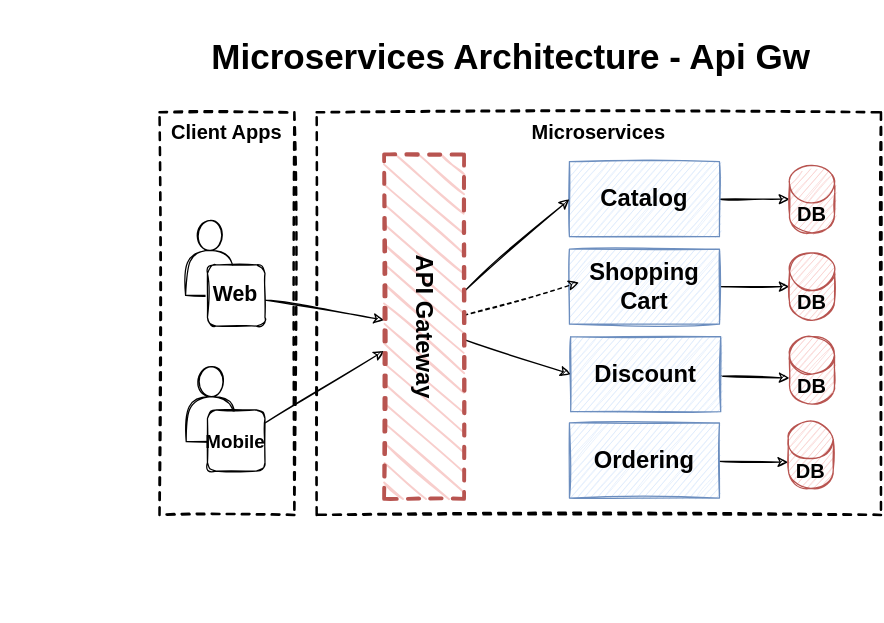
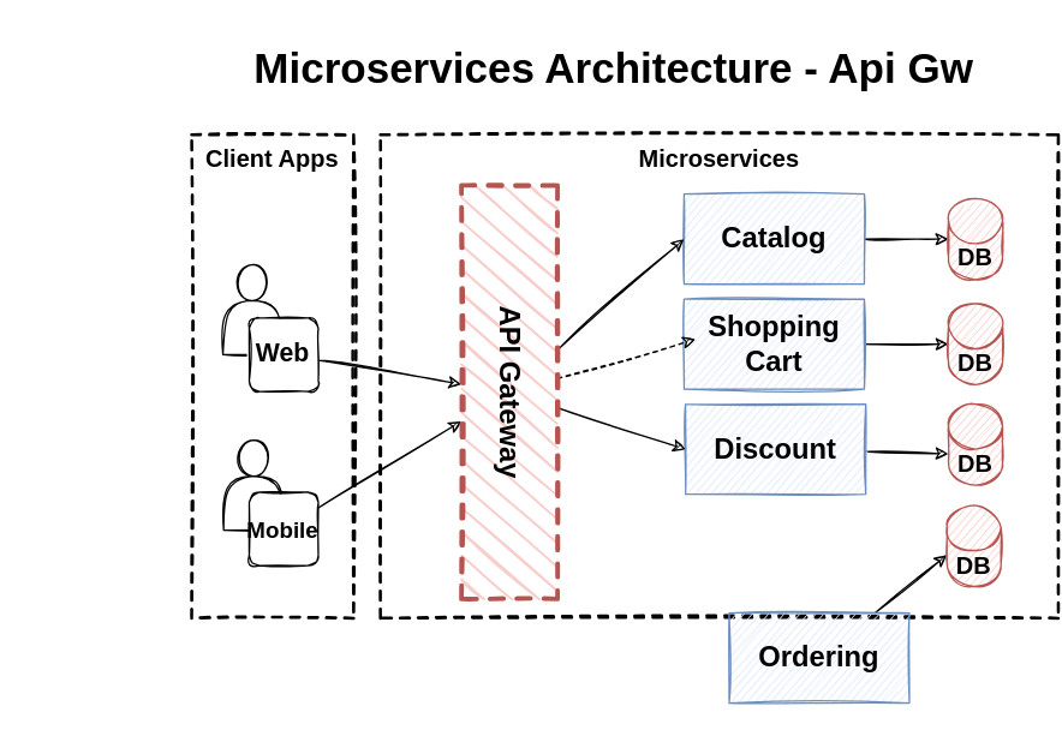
  <mxCell id="0" />
  <mxCell id="1" parent="0" />
  <mxCell id="2" value="Client Apps" style="rounded=0;whiteSpace=wrap;html=1;dashed=1;fontSize=16;strokeWidth=2;rotation=90;verticalAlign=top;horizontal=0;fontStyle=1;sketch=1;" parent="1" vertex="1"><mxGeometry x="20" y="196.24" width="322" height="107.84" as="geometry" /></mxCell>
  <mxCell id="3" value="" style="shape=actor;whiteSpace=wrap;html=1;fontSize=14;verticalAlign=bottom;fontStyle=1;sketch=1;" parent="1" vertex="1"><mxGeometry x="147.92" y="175.66" width="40" height="60" as="geometry" /></mxCell>
  <mxCell id="4" value="" style="shape=actor;whiteSpace=wrap;html=1;fontSize=14;verticalAlign=bottom;fontStyle=1;sketch=1;" parent="1" vertex="1"><mxGeometry x="148.42" y="292.66" width="40" height="60" as="geometry" /></mxCell>
  <mxCell id="5" value="Microservices" style="rounded=0;whiteSpace=wrap;html=1;dashed=1;fontSize=16;strokeWidth=2;rotation=90;verticalAlign=top;horizontal=0;fontStyle=1;sketch=1;" parent="1" vertex="1"><mxGeometry x="317.42" y="24.5" width="322" height="451.32" as="geometry" /></mxCell>
  <mxCell id="6" style="edgeStyle=none;rounded=0;sketch=1;orthogonalLoop=1;jettySize=auto;html=1;fontSize=15;" parent="1" source="7" target="14" edge="1"><mxGeometry relative="1" as="geometry" /></mxCell>
  <mxCell id="7" value="Catalog" style="rounded=0;whiteSpace=wrap;html=1;sketch=1;fontSize=19;fontStyle=1;fillColor=#dae8fc;strokeColor=#6c8ebf;" parent="1" vertex="1"><mxGeometry x="454.92" y="128.66" width="120" height="60" as="geometry" /></mxCell>
  <mxCell id="8" style="edgeStyle=none;rounded=0;sketch=1;orthogonalLoop=1;jettySize=auto;html=1;entryX=0;entryY=0.5;entryDx=0;entryDy=0;entryPerimeter=0;fontSize=15;" parent="1" source="9" target="15" edge="1"><mxGeometry relative="1" as="geometry" /></mxCell>
  <mxCell id="9" value="Shopping Cart" style="rounded=0;whiteSpace=wrap;html=1;sketch=1;fontSize=19;fontStyle=1;fillColor=#dae8fc;strokeColor=#6c8ebf;" parent="1" vertex="1"><mxGeometry x="454.92" y="198.66" width="120" height="60" as="geometry" /></mxCell>
  <mxCell id="10" style="edgeStyle=none;rounded=0;sketch=1;orthogonalLoop=1;jettySize=auto;html=1;entryX=0;entryY=0;entryDx=0;entryDy=33;entryPerimeter=0;fontSize=15;" parent="1" source="11" target="16" edge="1"><mxGeometry relative="1" as="geometry" /></mxCell>
  <mxCell id="11" value="Discount" style="rounded=0;whiteSpace=wrap;html=1;sketch=1;fontSize=19;fontStyle=1;fillColor=#dae8fc;strokeColor=#6c8ebf;" parent="1" vertex="1"><mxGeometry x="455.92" y="268.66" width="120" height="60" as="geometry" /></mxCell>
  <mxCell id="12" style="edgeStyle=none;rounded=0;sketch=1;orthogonalLoop=1;jettySize=auto;html=1;entryX=0;entryY=0;entryDx=0;entryDy=33;entryPerimeter=0;fontSize=15;" parent="1" source="13" target="17" edge="1"><mxGeometry relative="1" as="geometry" /></mxCell>
- <mxCell id="13" value="Ordering" style="rounded=0;whiteSpace=wrap;html=1;sketch=1;fontSize=19;fontStyle=1;fillColor=#dae8fc;strokeColor=#6c8ebf;" parent="1" vertex="1"><mxGeometry x="454.92" y="337.66" width="120" height="60" as="geometry" /></mxCell>
+ <mxCell id="13" value="Ordering" style="rounded=0;whiteSpace=wrap;html=1;sketch=1;fontSize=19;fontStyle=1;fillColor=#dae8fc;strokeColor=#6c8ebf;" parent="1" vertex="1"><mxGeometry x="484.92" y="407.66" width="120" height="60" as="geometry" /></mxCell>
  <mxCell id="14" value="DB" style="shape=cylinder3;whiteSpace=wrap;html=1;boundedLbl=1;backgroundOutline=1;size=15;sketch=1;fontSize=16;fontStyle=1;fillColor=#f8cecc;strokeColor=#b85450;" parent="1" vertex="1"><mxGeometry x="630.92" y="131.66" width="36" height="54" as="geometry" /></mxCell>
  <mxCell id="15" value="DB" style="shape=cylinder3;whiteSpace=wrap;html=1;boundedLbl=1;backgroundOutline=1;size=15;sketch=1;fontSize=16;fontStyle=1;fillColor=#f8cecc;strokeColor=#b85450;" parent="1" vertex="1"><mxGeometry x="630.92" y="201.66" width="36" height="54" as="geometry" /></mxCell>
  <mxCell id="16" value="DB" style="shape=cylinder3;whiteSpace=wrap;html=1;boundedLbl=1;backgroundOutline=1;size=15;sketch=1;fontSize=16;fontStyle=1;fillColor=#f8cecc;strokeColor=#b85450;" parent="1" vertex="1"><mxGeometry x="630.92" y="268.66" width="36" height="54" as="geometry" /></mxCell>
  <mxCell id="17" value="DB" style="shape=cylinder3;whiteSpace=wrap;html=1;boundedLbl=1;backgroundOutline=1;size=15;sketch=1;fontSize=16;fontStyle=1;fillColor=#f8cecc;strokeColor=#b85450;" parent="1" vertex="1"><mxGeometry x="629.92" y="336" width="36" height="54" as="geometry" /></mxCell>
  <mxCell id="18" style="edgeStyle=none;rounded=0;sketch=1;orthogonalLoop=1;jettySize=auto;html=1;fontSize=15;" parent="1" source="19" target="26" edge="1"><mxGeometry relative="1" as="geometry" /></mxCell>
  <mxCell id="19" value="Web" style="rounded=1;whiteSpace=wrap;html=1;sketch=1;fontSize=17;rotation=90;horizontal=0;fontStyle=1" parent="1" vertex="1"><mxGeometry x="163.92" y="212.66" width="49" height="46" as="geometry" /></mxCell>
  <mxCell id="20" style="edgeStyle=none;rounded=0;sketch=1;orthogonalLoop=1;jettySize=auto;html=1;fontSize=15;" parent="1" source="21" target="26" edge="1"><mxGeometry relative="1" as="geometry" /></mxCell>
  <mxCell id="21" value="&lt;span style=&quot;font-size: 15px;&quot;&gt;Mobile&lt;/span&gt;" style="rounded=1;whiteSpace=wrap;html=1;sketch=1;fontSize=15;rotation=90;horizontal=0;fontStyle=1" parent="1" vertex="1"><mxGeometry x="163.92" y="328.66" width="49" height="46" as="geometry" /></mxCell>
  <mxCell id="22" value="&lt;h1&gt;Microservices Architecture - Api Gw&lt;/h1&gt;" style="text;html=1;strokeColor=none;fillColor=none;spacing=5;spacingTop=-20;whiteSpace=wrap;overflow=hidden;rounded=0;fontSize=14;sketch=1;" parent="1" vertex="1"><mxGeometry x="163.92" y="20" width="519" height="47" as="geometry" /></mxCell>
  <mxCell id="23" style="rounded=0;sketch=1;orthogonalLoop=1;jettySize=auto;html=1;entryX=0;entryY=0.5;entryDx=0;entryDy=0;fontSize=15;" parent="1" source="26" target="7" edge="1"><mxGeometry relative="1" as="geometry" /></mxCell>
  <mxCell id="24" style="rounded=0;sketch=1;orthogonalLoop=1;jettySize=auto;html=1;entryX=0.064;entryY=0.445;entryDx=0;entryDy=0;entryPerimeter=0;fontSize=15;dashed=1;" parent="1" source="26" target="9" edge="1"><mxGeometry relative="1" as="geometry" /></mxCell>
  <mxCell id="25" style="rounded=0;sketch=1;orthogonalLoop=1;jettySize=auto;html=1;entryX=0;entryY=0.5;entryDx=0;entryDy=0;fontSize=15;" parent="1" source="26" target="11" edge="1"><mxGeometry relative="1" as="geometry" /></mxCell>
  <mxCell id="26" value="API Gateway" style="rounded=0;whiteSpace=wrap;html=1;sketch=1;rotation=90;fontStyle=1;fontSize=19;fillColor=#f8cecc;strokeColor=#b85450;dashed=1;strokeWidth=3;" parent="1" vertex="1"><mxGeometry x="200.92" y="228.66" width="275.5" height="64" as="geometry" /></mxCell>
